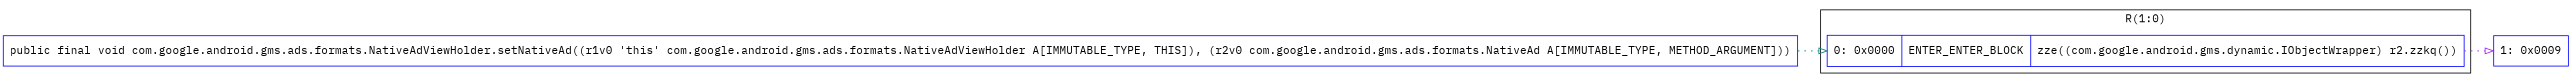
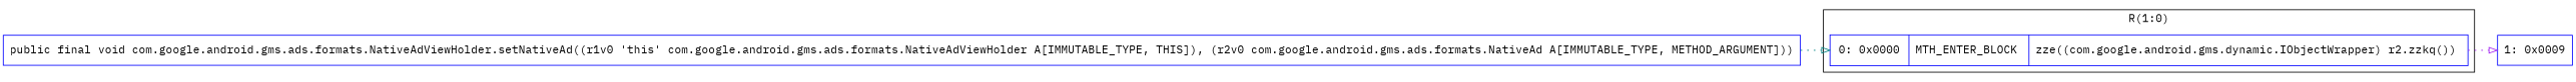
  digraph {
    rankdir=LR
    fontname="IBM Plex Mono"
    node [color=blue shape=record fontname="IBM Plex Mono"]
    edge [style=dotted arrowhead=onormal fontname="IBM Plex Mono"]
-   n1 [label="{0\:\ 0x0000|ENTER_ENTER_BLOCK\l|zze((com.google.android.gms.dynamic.IObjectWrapper) r2.zzkq())\l}"]
+   n1 [label="{0\:\ 0x0000|MTH_ENTER_BLOCK\l|zze((com.google.android.gms.dynamic.IObjectWrapper) r2.zzkq())\l}"]
    n2 [label="{1\:\ 0x0009}"]
    n3 [label="{public final void com.google.android.gms.ads.formats.NativeAdViewHolder.setNativeAd((r1v0 'this' com.google.android.gms.ads.formats.NativeAdViewHolder A[IMMUTABLE_TYPE, THIS]), (r2v0 com.google.android.gms.ads.formats.NativeAd A[IMMUTABLE_TYPE, METHOD_ARGUMENT])) }"]
    subgraph cluster_1 {
      label="R(1:0)"
      n1
    }
    n1 -> n2 [color=purple]
    n3 -> n1 [color=teal]
  }
